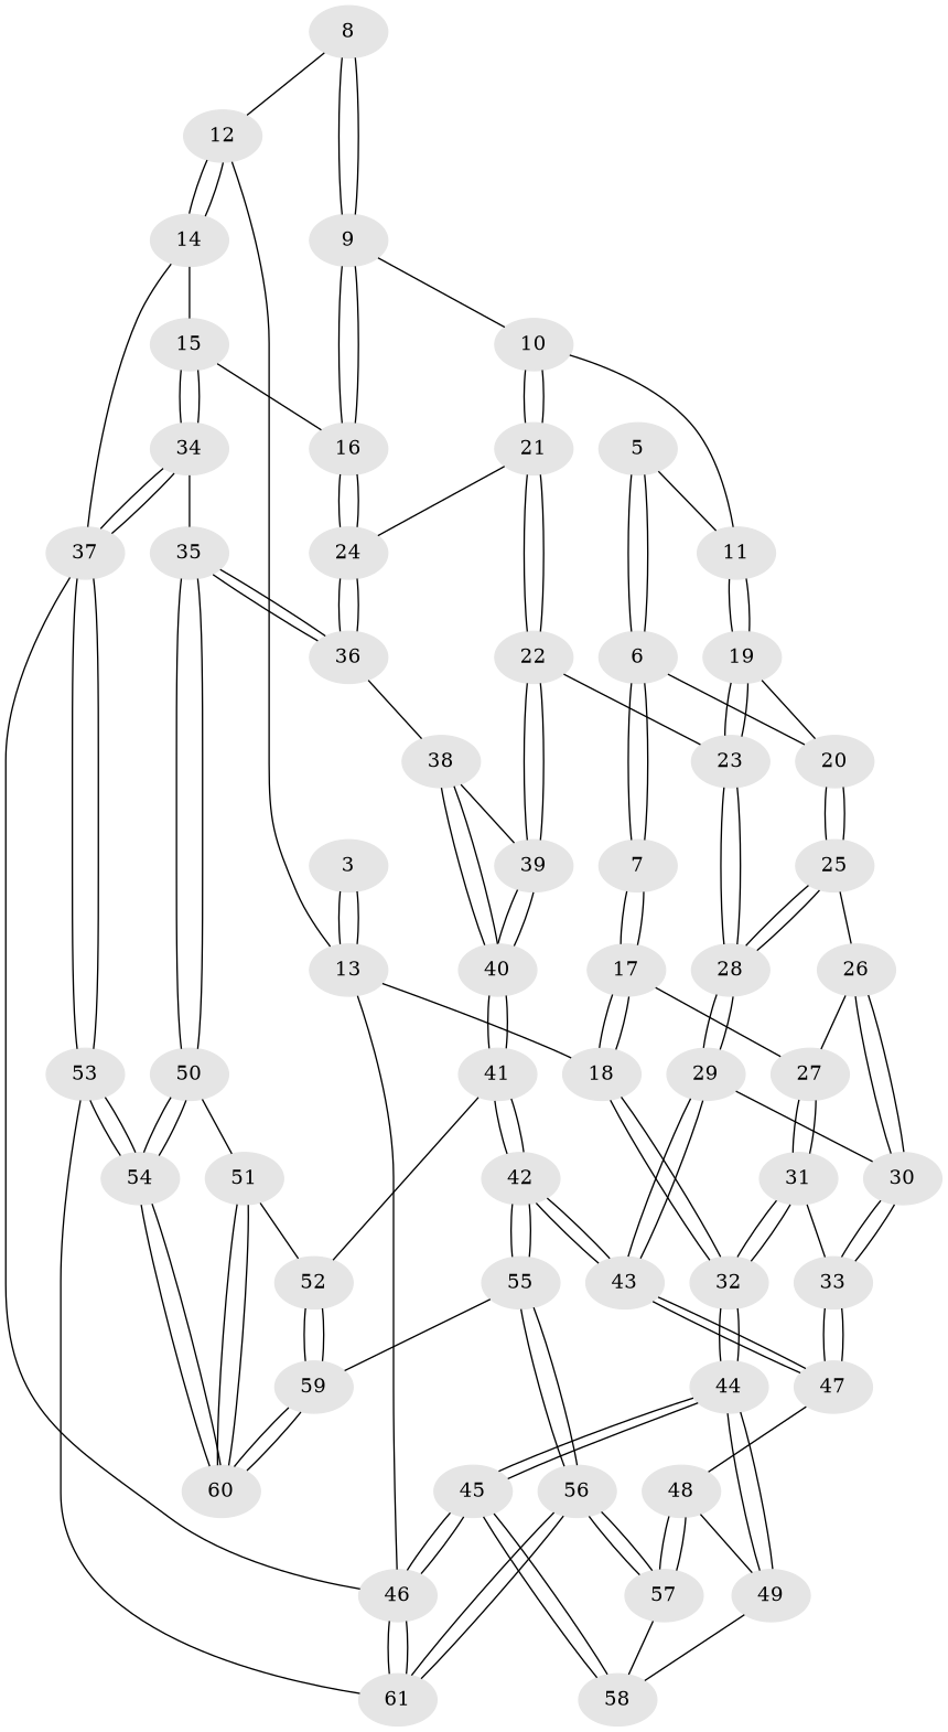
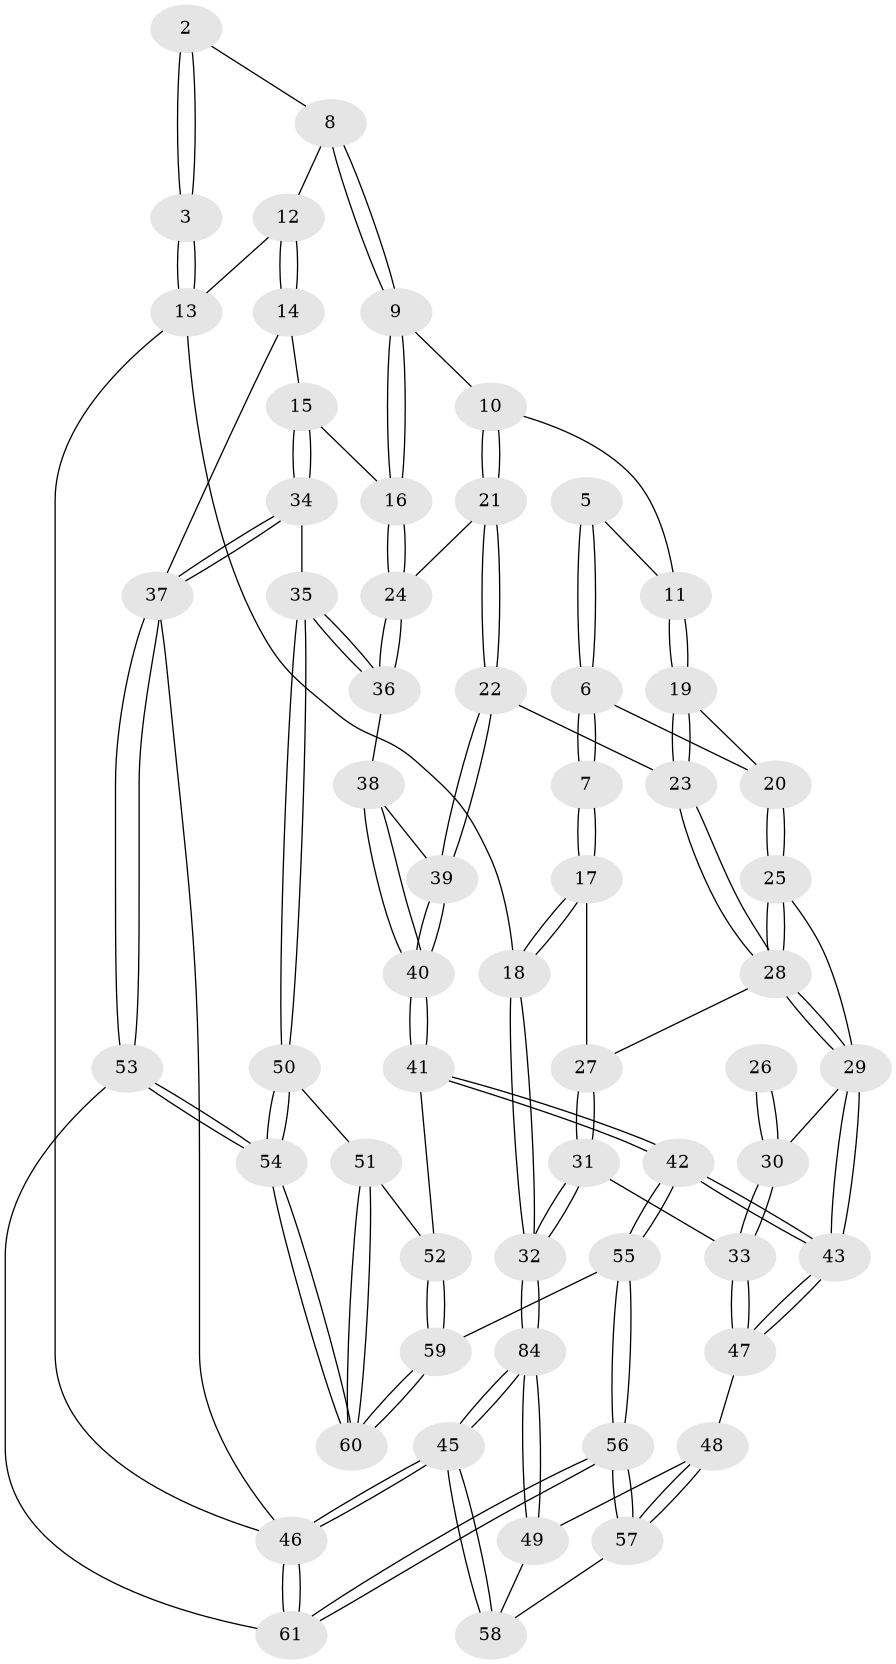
  graph {
    node [color=gray90 style=filled]
+   2
    3
    8
    5
    6
    11
    13
    9
    12
    18
    46
    7
    17
    20
    19
    25
    27
    10
    16
    14
    21
    24
    22
    23
    15
    37
    32
    61
    34
    53
    35
    36
    31
-   44
+   44 [label=84]
    28
    26
    39
    40
    29
    38
    30
    33
    43
    47
    45
    49
    48
    50
    51
    54
    41
    42
    52
    55
    59
    56
    58
    57
    60
+   2 -- 3
+   2 -- 3
+   2 -- 8
    3 -- 13
    3 -- 13
    8 -- 9
    8 -- 9
    8 -- 12
    5 -- 6
    5 -- 6
    5 -- 11
    6 -- 7
    6 -- 7
    6 -- 20
    11 -- 19
    11 -- 19
    13 -- 18
    13 -- 46
    9 -- 10
    9 -- 16
    9 -- 16
    12 -- 13
    12 -- 14
    12 -- 14
    18 -- 32
    18 -- 32
    46 -- 61
    46 -- 61
    7 -- 17
    7 -- 17
    17 -- 18
    17 -- 18
    17 -- 27
    20 -- 25
    20 -- 25
    19 -- 20
    19 -- 23
    19 -- 23
    25 -- 28
    25 -- 28
-   25 -- 26
+   25 -- 29
    27 -- 31
    27 -- 31
    10 -- 11
    10 -- 21
    10 -- 21
    16 -- 24
    16 -- 24
    14 -- 15
    14 -- 37
    21 -- 24
    21 -- 22
    21 -- 22
    24 -- 36
    24 -- 36
    22 -- 23
    22 -- 39
    22 -- 39
    23 -- 28
    23 -- 28
    15 -- 16
    15 -- 34
    15 -- 34
    37 -- 46
    37 -- 53
    37 -- 53
    32 -- 44
    32 -- 44
    34 -- 37
    34 -- 37
    34 -- 35
    53 -- 61
    53 -- 54
    53 -- 54
    35 -- 36
    35 -- 36
    35 -- 50
    35 -- 50
    36 -- 38
    31 -- 32
    31 -- 32
    31 -- 33
    44 -- 45
    44 -- 45
    44 -- 49
    44 -- 49
    28 -- 29
    28 -- 29
-   26 -- 27
+   28 -- 27
    26 -- 30
    26 -- 30
    39 -- 40
    39 -- 40
    40 -- 41
    40 -- 41
    29 -- 30
    29 -- 43
    29 -- 43
    38 -- 39
    38 -- 40
    38 -- 40
    30 -- 33
    30 -- 33
    33 -- 47
    33 -- 47
    43 -- 47
    43 -- 47
    47 -- 48
    45 -- 46
    45 -- 46
    45 -- 58
    45 -- 58
    49 -- 58
    48 -- 49
    48 -- 57
    48 -- 57
    50 -- 51
    50 -- 54
    50 -- 54
    51 -- 52
    51 -- 60
    51 -- 60
    54 -- 60
    54 -- 60
    41 -- 42
    41 -- 42
    41 -- 52
    42 -- 43
    42 -- 43
    42 -- 55
    42 -- 55
    52 -- 59
    52 -- 59
    55 -- 59
    55 -- 56
    55 -- 56
    59 -- 60
    59 -- 60
    56 -- 61
    56 -- 61
    56 -- 57
    56 -- 57
    57 -- 58
  }
